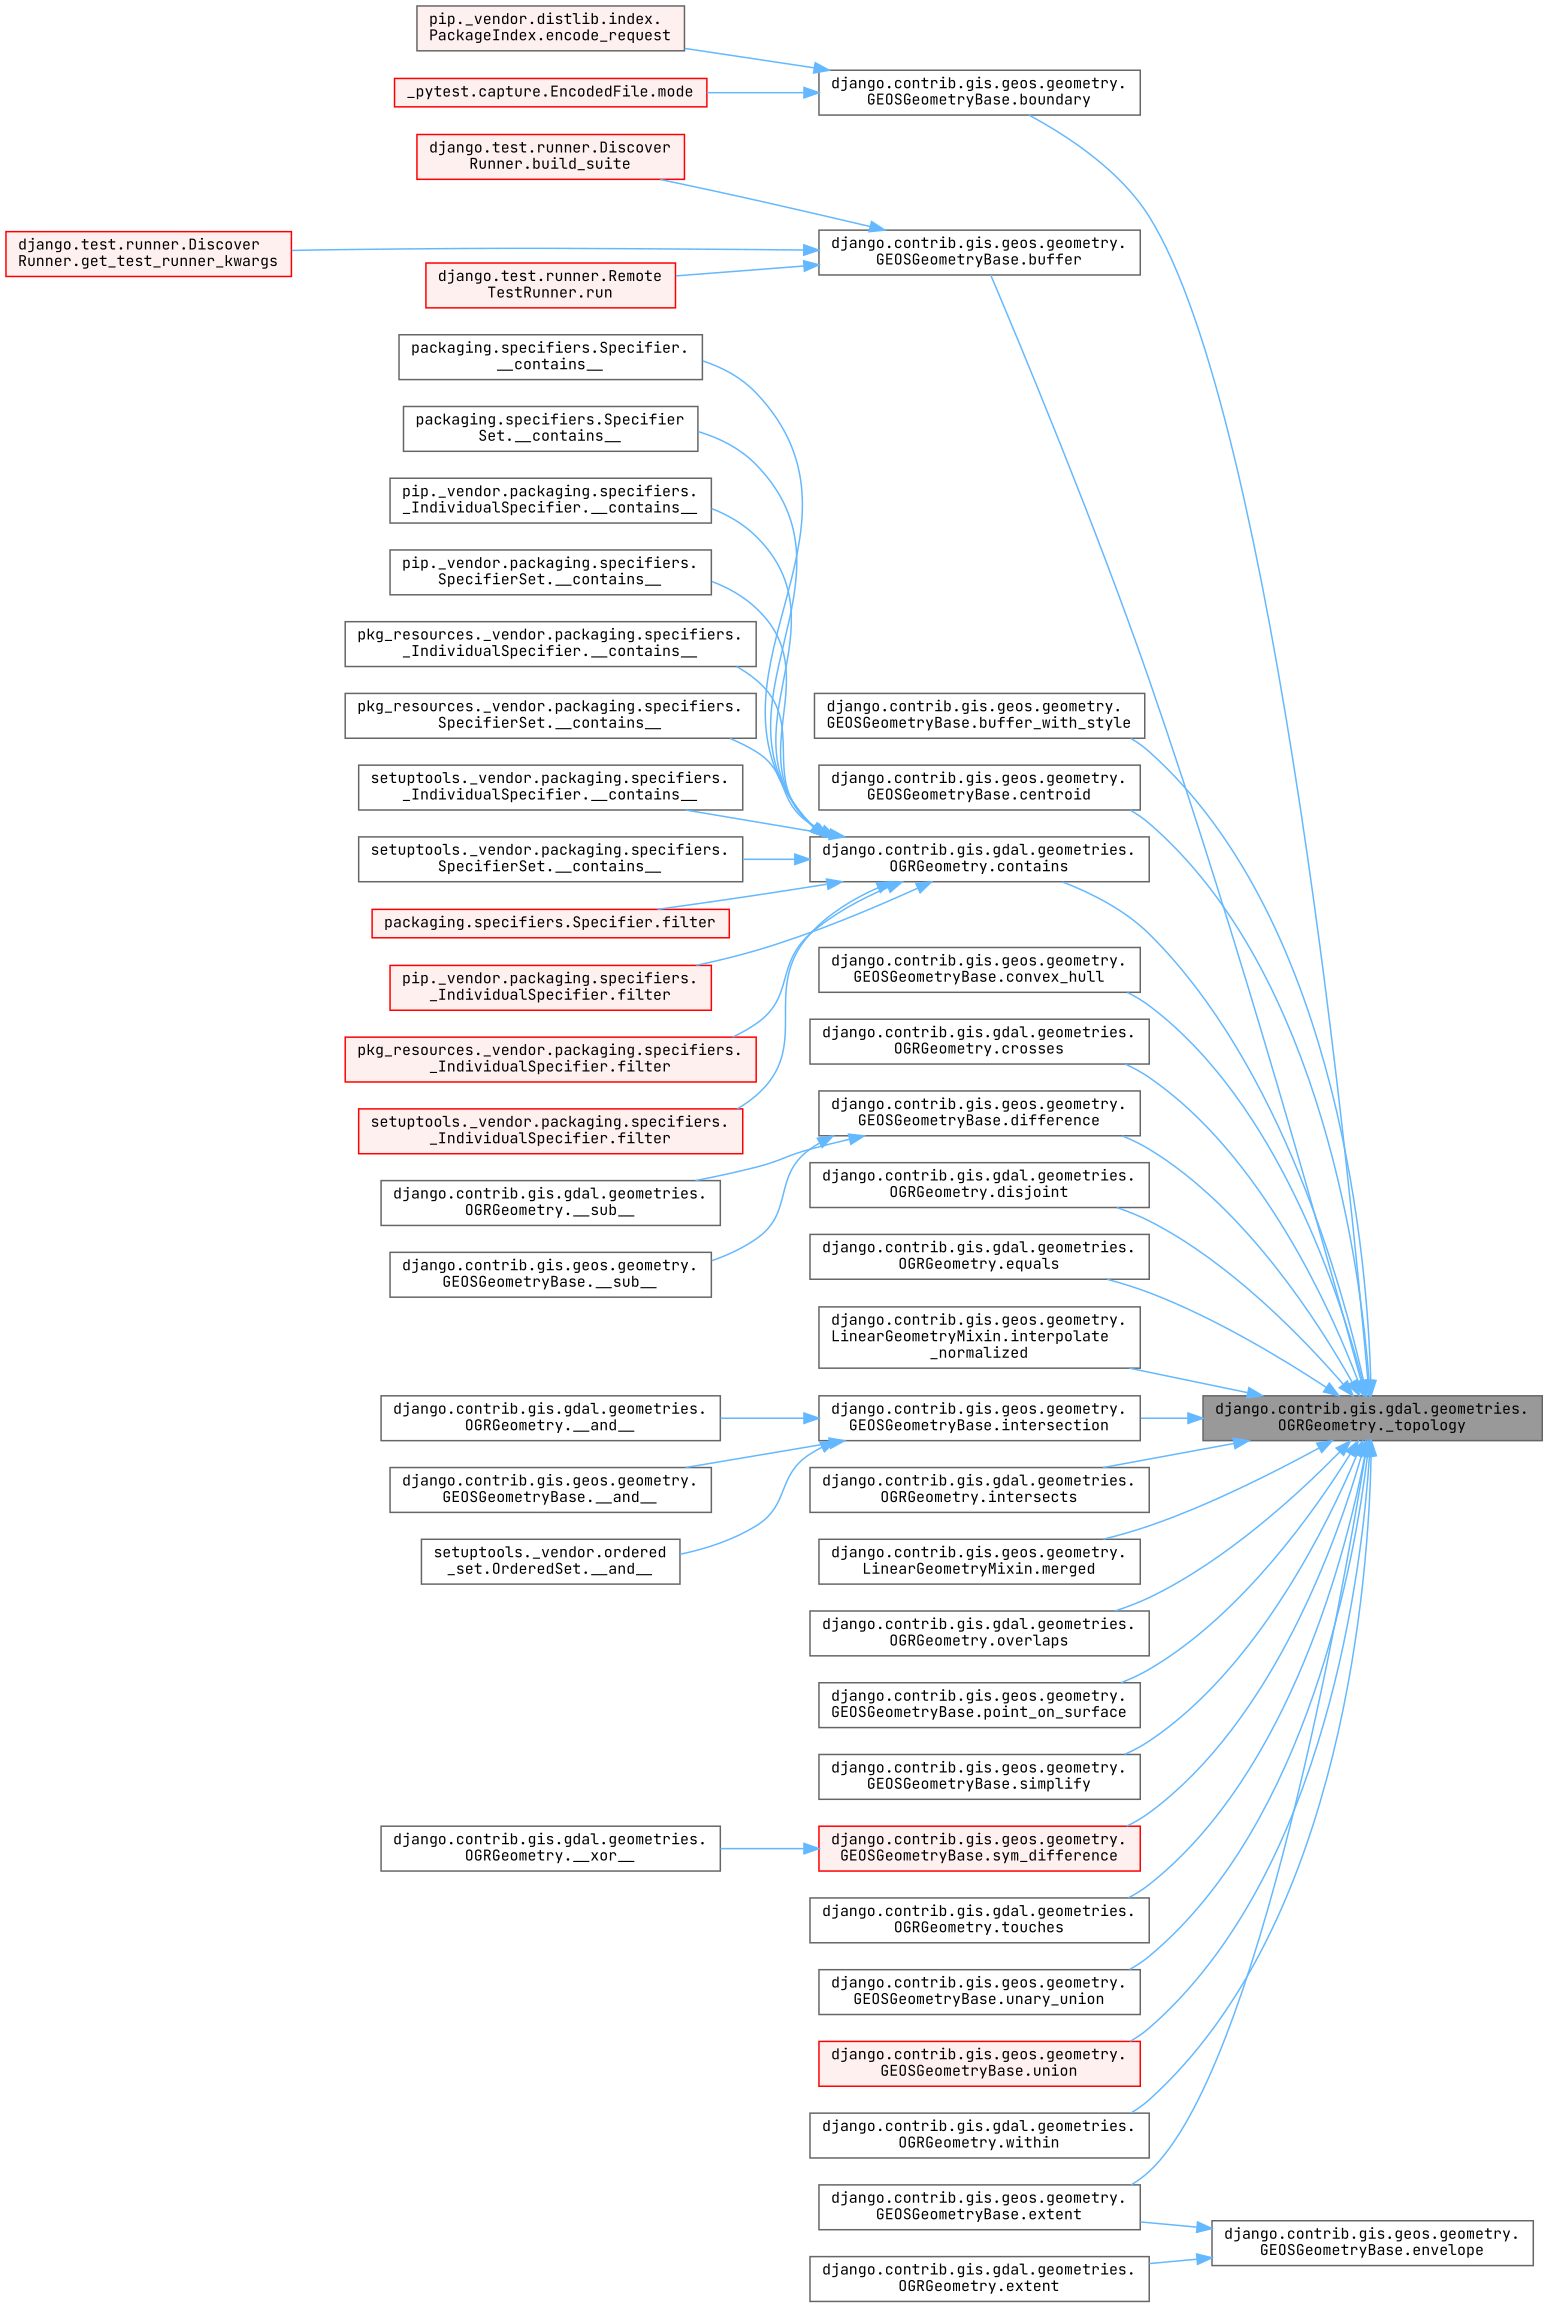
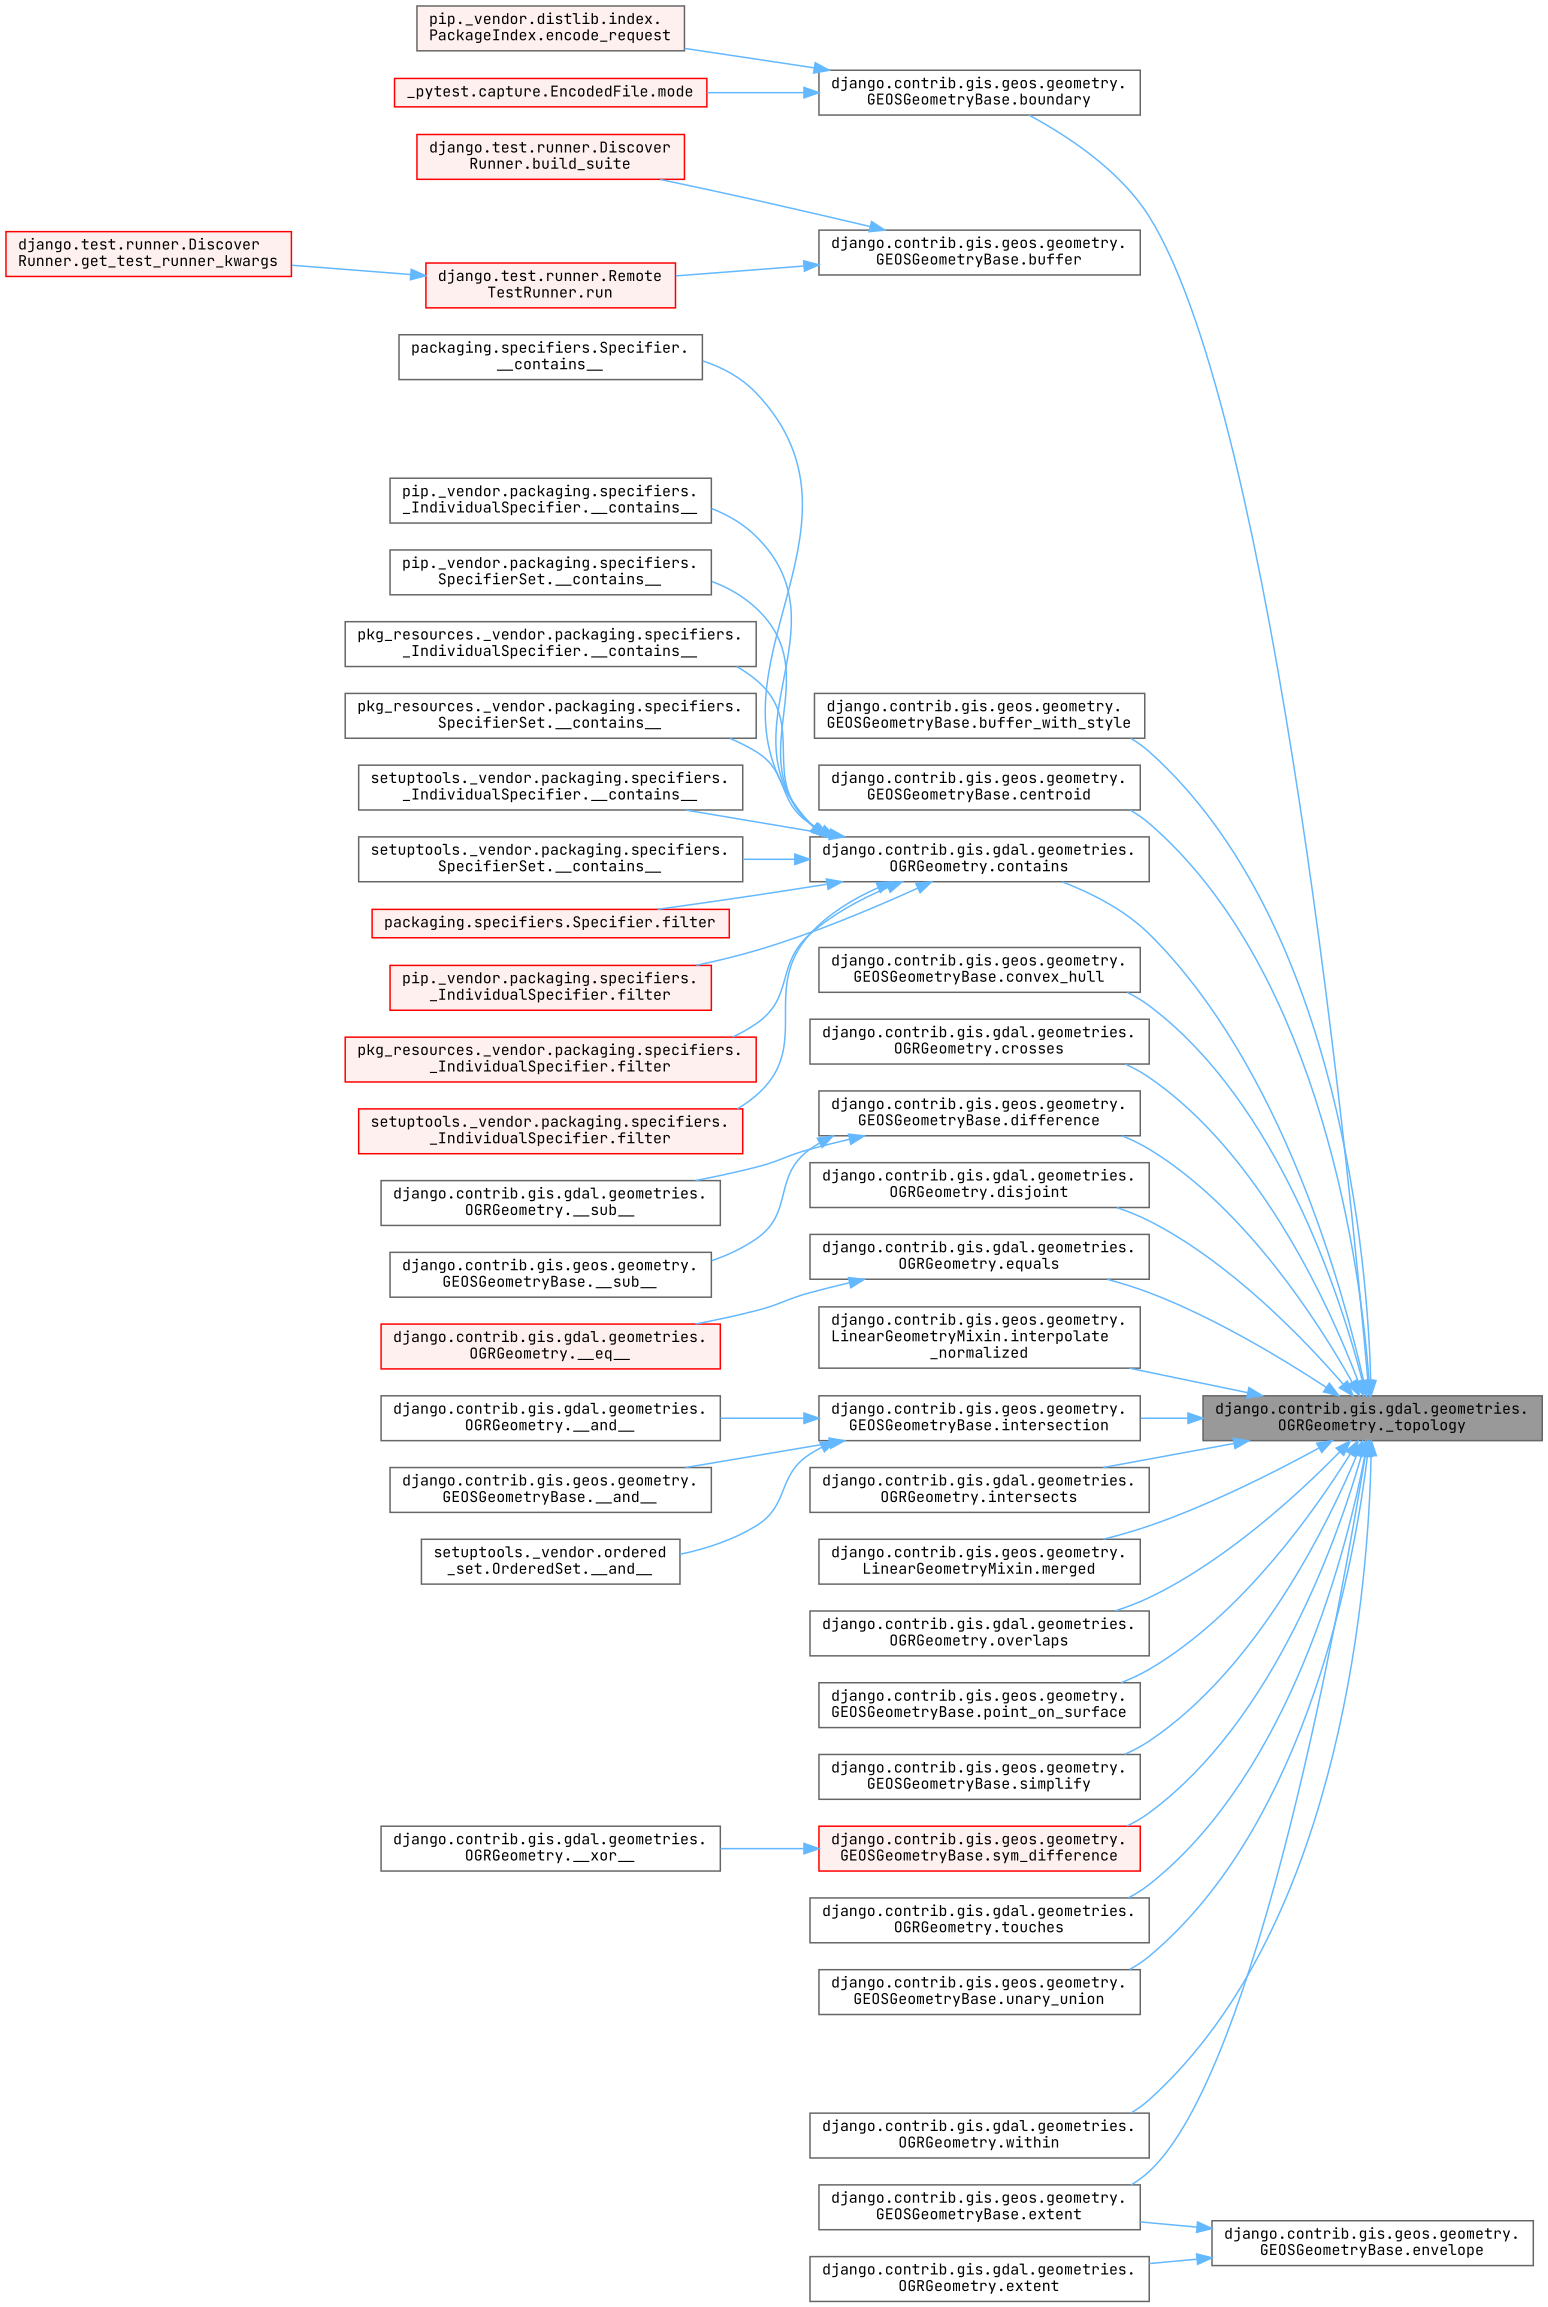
  digraph {
    fontname="JetBrains Mono"
    rankdir=RL
    node [color=grey40 fillcolor=white fontname="JetBrains Mono" fontsize=10 shape=box style=filled]
    edge [color=steelblue1 dir=back fontname="JetBrains Mono" fontsize=10 labelfontname=Helvetica labelfontsize=10 style=solid]
    n1 [color=gray40 fillcolor=grey60 fontcolor=black height=0.2 label="django.contrib.gis.gdal.geometries.\lOGRGeometry._topology" width=0.4]
    n2 [height=0.2 label="django.contrib.gis.geos.geometry.\lGEOSGeometryBase.boundary" width=0.4]
    n3 [height=0.2 label="django.contrib.gis.geos.geometry.\lGEOSGeometryBase.buffer" width=0.4]
    n4 [height=0.2 label="django.contrib.gis.geos.geometry.\lGEOSGeometryBase.buffer_with_style" width=0.4]
    n5 [height=0.2 label="django.contrib.gis.geos.geometry.\lGEOSGeometryBase.centroid" width=0.4]
    n6 [height=0.2 label="django.contrib.gis.gdal.geometries.\lOGRGeometry.contains" width=0.4]
    n7 [height=0.2 label="django.contrib.gis.geos.geometry.\lGEOSGeometryBase.convex_hull" width=0.4]
    n8 [height=0.2 label="django.contrib.gis.gdal.geometries.\lOGRGeometry.crosses" width=0.4]
    n9 [height=0.2 label="django.contrib.gis.geos.geometry.\lGEOSGeometryBase.difference" width=0.4]
    n10 [height=0.2 label="django.contrib.gis.gdal.geometries.\lOGRGeometry.disjoint" width=0.4]
    n11 [height=0.2 label="django.contrib.gis.gdal.geometries.\lOGRGeometry.equals" width=0.4]
    n12 [height=0.2 label="django.contrib.gis.geos.geometry.\lLinearGeometryMixin.interpolate\l_normalized" width=0.4]
    n13 [height=0.2 label="django.contrib.gis.geos.geometry.\lGEOSGeometryBase.intersection" width=0.4]
    n14 [height=0.2 label="django.contrib.gis.gdal.geometries.\lOGRGeometry.intersects" width=0.4]
    n15 [height=0.2 label="django.contrib.gis.geos.geometry.\lLinearGeometryMixin.merged" width=0.4]
    n16 [height=0.2 label="django.contrib.gis.gdal.geometries.\lOGRGeometry.overlaps" width=0.4]
    n17 [height=0.2 label="django.contrib.gis.geos.geometry.\lGEOSGeometryBase.point_on_surface" width=0.4]
    n18 [height=0.2 label="django.contrib.gis.geos.geometry.\lGEOSGeometryBase.simplify" width=0.4]
    n19 [color=red fillcolor="#FFF0F0" height=0.2 label="django.contrib.gis.geos.geometry.\lGEOSGeometryBase.sym_difference" width=0.4]
    n20 [height=0.2 label="django.contrib.gis.gdal.geometries.\lOGRGeometry.touches" width=0.4]
    n21 [height=0.2 label="django.contrib.gis.geos.geometry.\lGEOSGeometryBase.unary_union" width=0.4]
-   n22 [color=red fillcolor="#FFF0F0" height=0.2 label="django.contrib.gis.geos.geometry.\lGEOSGeometryBase.union" width=0.4]
    n23 [height=0.2 label="django.contrib.gis.gdal.geometries.\lOGRGeometry.within" width=0.4]
    n24 [height=0.2 label="django.contrib.gis.geos.geometry.\lGEOSGeometryBase.extent" width=0.4]
    n25 [fillcolor="#FFF0F0" height=0.2 label="pip._vendor.distlib.index.\lPackageIndex.encode_request" width=0.4]
    n26 [color=red fillcolor="#FFF0F0" height=0.2 label="_pytest.capture.EncodedFile.mode" width=0.4]
    n27 [color=red fillcolor="#FFF0F0" height=0.2 label="django.test.runner.Discover\lRunner.build_suite" width=0.4]
    n28 [color=red fillcolor="#FFF0F0" height=0.2 label="django.test.runner.Discover\lRunner.get_test_runner_kwargs" width=0.4]
    n29 [color=red fillcolor="#FFF0F0" height=0.2 label="django.test.runner.Remote\lTestRunner.run" width=0.4]
    n30 [height=0.2 label="packaging.specifiers.Specifier.\l__contains__" width=0.4]
-   n31 [height=0.2 label="packaging.specifiers.Specifier\lSet.__contains__" width=0.4]
    n32 [height=0.2 label="pip._vendor.packaging.specifiers.\l_IndividualSpecifier.__contains__" width=0.4]
    n33 [height=0.2 label="pip._vendor.packaging.specifiers.\lSpecifierSet.__contains__" width=0.4]
    n34 [height=0.2 label="pkg_resources._vendor.packaging.specifiers.\l_IndividualSpecifier.__contains__" width=0.4]
    n35 [height=0.2 label="pkg_resources._vendor.packaging.specifiers.\lSpecifierSet.__contains__" width=0.4]
    n36 [height=0.2 label="setuptools._vendor.packaging.specifiers.\l_IndividualSpecifier.__contains__" width=0.4]
    n37 [height=0.2 label="setuptools._vendor.packaging.specifiers.\lSpecifierSet.__contains__" width=0.4]
    n38 [color=red fillcolor="#FFF0F0" height=0.2 label="packaging.specifiers.Specifier.filter" width=0.4]
    n39 [color=red fillcolor="#FFF0F0" height=0.2 label="pip._vendor.packaging.specifiers.\l_IndividualSpecifier.filter" width=0.4]
    n40 [color=red fillcolor="#FFF0F0" height=0.2 label="pkg_resources._vendor.packaging.specifiers.\l_IndividualSpecifier.filter" width=0.4]
    n41 [color=red fillcolor="#FFF0F0" height=0.2 label="setuptools._vendor.packaging.specifiers.\l_IndividualSpecifier.filter" width=0.4]
    n42 [height=0.2 label="django.contrib.gis.gdal.geometries.\lOGRGeometry.__sub__" width=0.4]
    n43 [height=0.2 label="django.contrib.gis.geos.geometry.\lGEOSGeometryBase.__sub__" width=0.4]
    n44 [height=0.2 label="django.contrib.gis.geos.geometry.\lGEOSGeometryBase.envelope" width=0.4]
    n45 [height=0.2 label="django.contrib.gis.gdal.geometries.\lOGRGeometry.extent" width=0.4]
+   n46 [color=red fillcolor="#FFF0F0" height=0.2 label="django.contrib.gis.gdal.geometries.\lOGRGeometry.__eq__" width=0.4]
    n47 [height=0.2 label="django.contrib.gis.gdal.geometries.\lOGRGeometry.__and__" width=0.4]
    n48 [height=0.2 label="django.contrib.gis.geos.geometry.\lGEOSGeometryBase.__and__" width=0.4]
    n49 [height=0.2 label="setuptools._vendor.ordered\l_set.OrderedSet.__and__" width=0.4]
    n50 [height=0.2 label="django.contrib.gis.gdal.geometries.\lOGRGeometry.__xor__" width=0.4]
    n1 -> n2
-   n1 -> n3
    n1 -> n4
    n1 -> n5
    n1 -> n6
    n1 -> n7
    n1 -> n8
    n1 -> n9
    n1 -> n10
    n1 -> n11
    n1 -> n12
    n1 -> n13
    n1 -> n14
    n1 -> n15
    n1 -> n16
    n1 -> n17
    n1 -> n18
    n1 -> n19
    n1 -> n20
    n1 -> n21
-   n1 -> n22
    n1 -> n23
    n1 -> n24
    n2 -> n25
    n2 -> n26
    n3 -> n27
-   n3 -> n28
+   n29 -> n28
    n3 -> n29
    n6 -> n30
-   n6 -> n31
    n6 -> n32
    n6 -> n33
    n6 -> n34
    n6 -> n35
    n6 -> n36
    n6 -> n37
    n6 -> n38
    n6 -> n39
    n6 -> n40
    n6 -> n41
    n9 -> n42
    n9 -> n43
+   n11 -> n46
    n13 -> n47
    n13 -> n48
    n13 -> n49
    n19 -> n50
    n44 -> n24
    n44 -> n45
  }
